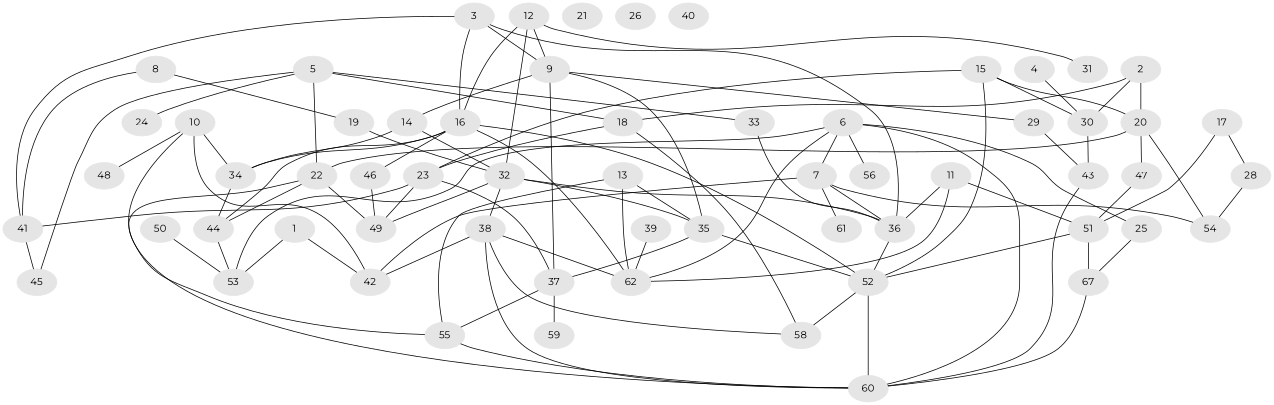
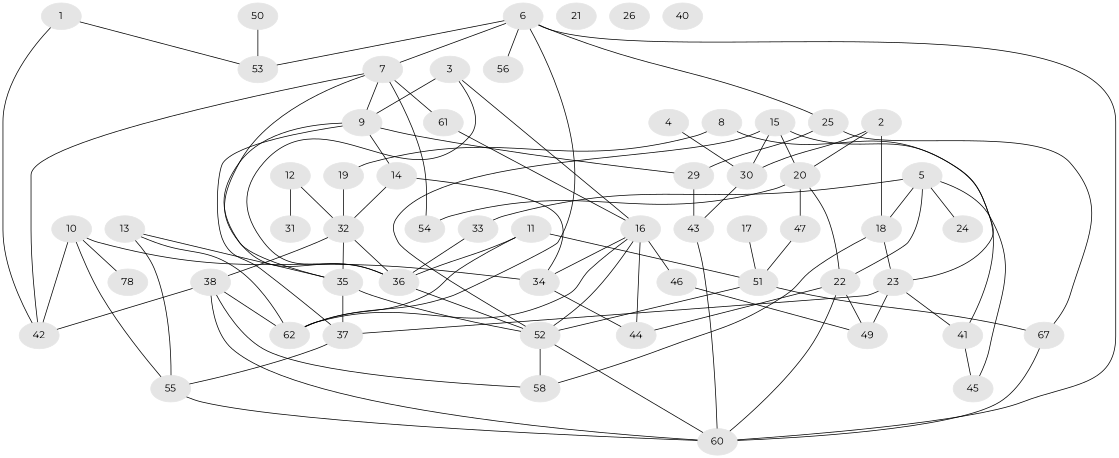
  graph {
    fontname=Montserrat
    node [color=gray90 fontname=Montserrat style=filled]
    edge [fontname=Montserrat]
    1
    42
    53
    2
    18
    20
    30
    23
    58
    22
    54
    47
    43
    3
    9
    16
    36
    41
    14
    29
    35
    37
    62
    34
    52
    44
    46
    45
    4
    5
    24
    33
    60
    49
    6
    7
    25
    56
    61
    n40 [label=67]
    8
    19
    32
    55
-   59
    10
-   48
+   48 [label=78]
    11
    51
    12
    31
    38
    13
    15
    17
-   28
    21
    26
-   39
    40
    50
    1 -- 42
    1 -- 53
    2 -- 18
    2 -- 20
    2 -- 30
    18 -- 23
    18 -- 58
    20 -- 22
    20 -- 54
    20 -- 47
    30 -- 43
    23 -- 41
    23 -- 37
    23 -- 49
    22 -- 44
    22 -- 60
    22 -- 49
    47 -- 51
    43 -- 60
    3 -- 9
    3 -- 16
    3 -- 36
-   3 -- 41
    9 -- 14
    9 -- 29
    9 -- 35
    9 -- 37
    16 -- 62
    16 -- 34
    16 -- 52
    16 -- 44
    16 -- 46
    36 -- 52
    41 -- 45
    14 -- 34
    14 -- 32
    29 -- 43
    35 -- 37
    35 -- 52
    37 -- 55
-   37 -- 59
    34 -- 44
    52 -- 58
    52 -- 60
-   44 -- 53
    46 -- 49
    4 -- 30
    5 -- 18
    5 -- 22
    5 -- 45
    5 -- 24
    5 -- 33
    33 -- 36
    6 -- 53
    6 -- 62
    6 -- 60
    6 -- 7
    6 -- 25
    6 -- 56
    7 -- 42
    7 -- 54
-   12 -- 9
+   7 -- 9
    7 -- 36
    7 -- 61
+   25 -- 29
    25 -- n40
    n40 -- 60
    8 -- 41
    8 -- 19
    19 -- 32
    32 -- 36
    32 -- 35
-   32 -- 49
    32 -- 38
    55 -- 60
    10 -- 42
    10 -- 34
    10 -- 55
    10 -- 48
    11 -- 36
    11 -- 62
    11 -- 51
    51 -- 52
    51 -- n40
-   12 -- 16
+   61 -- 16
    12 -- 32
    12 -- 31
    38 -- 42
    38 -- 58
    38 -- 62
    38 -- 60
    13 -- 35
    13 -- 62
    13 -- 55
    15 -- 20
    15 -- 30
    15 -- 23
    15 -- 52
    17 -- 51
-   17 -- 28
-   28 -- 54
-   39 -- 62
    50 -- 53
  }
